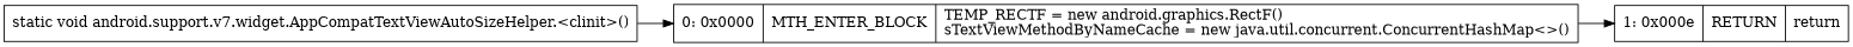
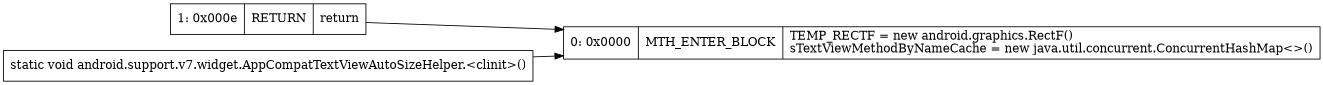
  digraph {
    rankdir=LR
    node [shape=record]
    n1 [label="{0\:\ 0x0000|MTH_ENTER_BLOCK\l|TEMP_RECTF = new android.graphics.RectF()\lsTextViewMethodByNameCache = new java.util.concurrent.ConcurrentHashMap\<\>()\l}"]
    n2 [label="{1\:\ 0x000e|RETURN\l|return\l}"]
    n3 [label="{static void android.support.v7.widget.AppCompatTextViewAutoSizeHelper.\<clinit\>() }"]
-   n1 -> n2
+   n2 -> n1
    n3 -> n1
  }
